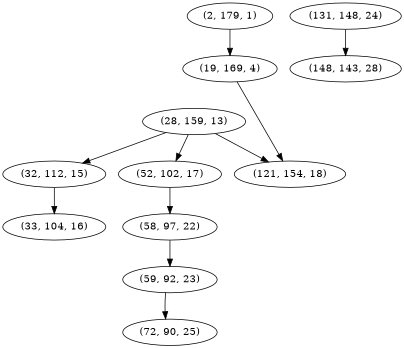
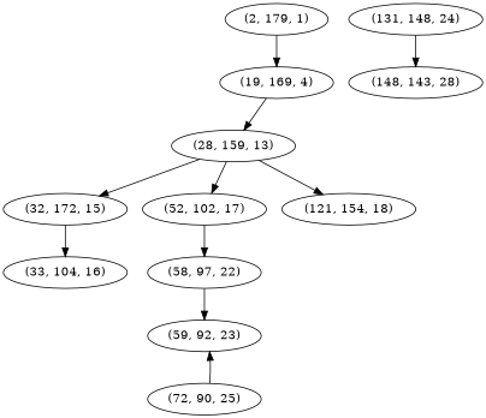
  digraph {
    "(2, 179, 1)"
    "(19, 169, 4)"
    "(28, 159, 13)"
-   "(32, 112, 15)"
+   "(32, 112, 15)" [label="(32, 172, 15)"]
    "(121, 154, 18)"
    "(52, 102, 17)"
    "(33, 104, 16)"
    "(58, 97, 22)"
    "(59, 92, 23)"
    "(72, 90, 25)"
    n11 [label="(148, 143, 28)"]
    "(131, 148, 24)"
    "(2, 179, 1)" -> "(19, 169, 4)"
-   "(19, 169, 4)" -> "(121, 154, 18)"
+   "(19, 169, 4)" -> "(28, 159, 13)"
    "(28, 159, 13)" -> "(32, 112, 15)"
    "(28, 159, 13)" -> "(121, 154, 18)"
    "(28, 159, 13)" -> "(52, 102, 17)"
    "(32, 112, 15)" -> "(33, 104, 16)"
    "(52, 102, 17)" -> "(58, 97, 22)"
    "(58, 97, 22)" -> "(59, 92, 23)"
-   "(59, 92, 23)" -> "(72, 90, 25)"
+   "(72, 90, 25)" -> "(59, 92, 23)"
    "(131, 148, 24)" -> n11
  }
